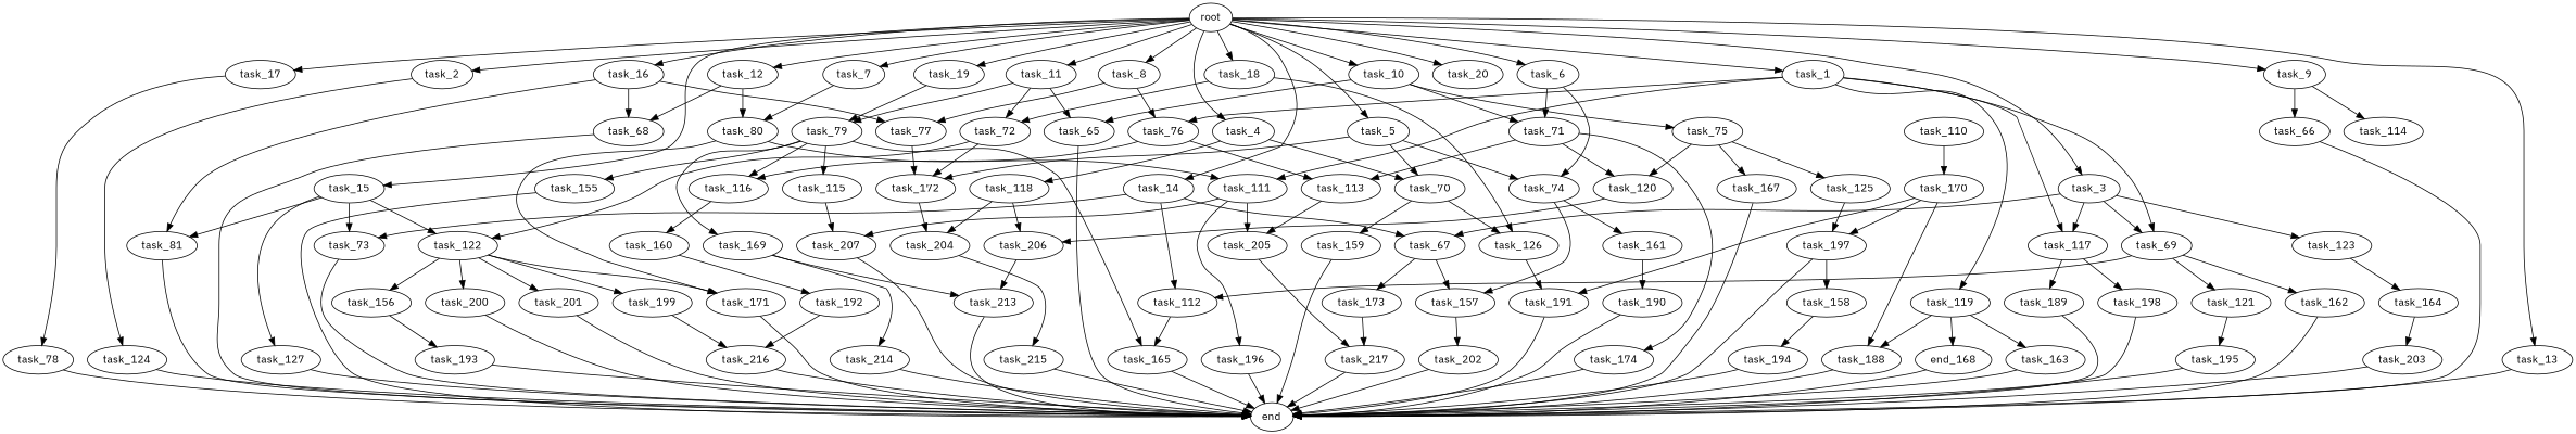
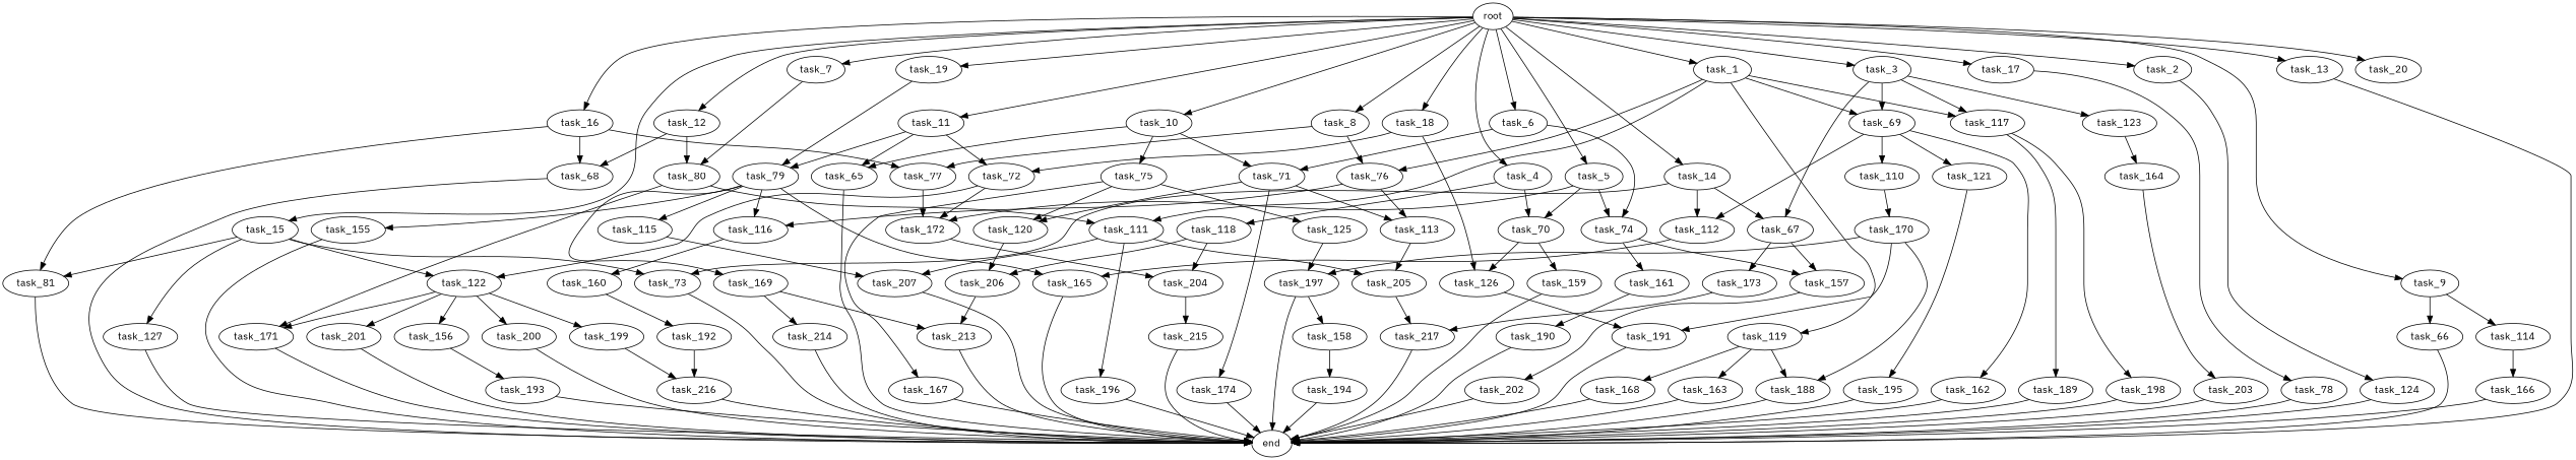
  digraph {
    fontname="IBM Plex Sans"
    node [fontname="IBM Plex Sans"]
    edge [fontname="IBM Plex Sans"]
    task_67
    task_157
    task_173
    task_202
    task_217
    task_193
    end
    task_12
    task_80
    task_68
    task_171
    task_111
    task_201
    task_5
    task_74
    task_70
    task_172
    task_119
-   task_168 [label=end_168]
+   task_168
    task_163
    task_188
    task_161
    task_126
    task_159
    task_196
    task_164
    task_203
    task_17
    task_78
    task_2
    task_124
    task_121
    task_195
    task_216
    task_190
+   task_166
    task_169
    task_214
    task_213
    task_207
    task_79
    task_155
    task_116
    task_165
    task_115
    task_160
    task_198
    task_77
    task_204
    task_11
    task_72
    task_65
    task_122
    task_71
    task_174
    task_120
    task_113
    task_206
    task_205
    task_167
    task_15
    task_73
    task_127
    task_81
    task_156
    task_199
    task_200
    task_117
    task_189
    root
    task_8
    task_18
    task_1
    task_3
    task_9
    task_4
    task_16
    task_19
    task_20
    task_6
    task_7
    task_13
    task_10
    task_14
    task_76
    task_69
    task_123
    task_114
    task_66
    task_118
    task_75
    task_112
    task_162
    task_110
    task_170
    task_191
    task_215
    task_194
    task_158
    task_192
    task_125
    task_197
    task_67 -> task_157
    task_67 -> task_173
    task_157 -> task_202
    task_173 -> task_217
    task_202 -> end
    task_217 -> end
    task_193 -> end
    task_12 -> task_80
    task_12 -> task_68
    task_80 -> task_171
    task_80 -> task_111
    task_68 -> end
    task_171 -> end
    task_111 -> task_196
    task_111 -> task_207
    task_111 -> task_205
    task_201 -> end
    task_5 -> task_74
    task_5 -> task_70
    task_5 -> task_172
    task_74 -> task_157
    task_74 -> task_161
    task_70 -> task_126
    task_70 -> task_159
    task_172 -> task_204
    task_119 -> task_168
    task_119 -> task_163
    task_119 -> task_188
    task_168 -> end
    task_163 -> end
    task_188 -> end
    task_161 -> task_190
    task_126 -> task_191
    task_159 -> end
    task_196 -> end
    task_164 -> task_203
    task_203 -> end
    task_17 -> task_78
    task_78 -> end
    task_2 -> task_124
    task_124 -> end
    task_121 -> task_195
    task_195 -> end
    task_216 -> end
    task_190 -> end
+   task_166 -> end
    task_169 -> task_214
    task_169 -> task_213
    task_214 -> end
    task_213 -> end
    task_207 -> end
    task_79 -> task_169
    task_79 -> task_155
    task_79 -> task_116
    task_79 -> task_165
    task_79 -> task_115
    task_155 -> end
    task_116 -> task_160
    task_165 -> end
    task_115 -> task_207
    task_160 -> task_192
    task_198 -> end
    task_77 -> task_172
    task_204 -> task_215
    task_11 -> task_79
    task_11 -> task_72
    task_11 -> task_65
    task_72 -> task_172
    task_72 -> task_122
    task_65 -> end
    task_122 -> task_171
    task_122 -> task_201
    task_122 -> task_156
    task_122 -> task_199
    task_122 -> task_200
    task_71 -> task_174
    task_71 -> task_120
    task_71 -> task_113
    task_174 -> end
    task_120 -> task_206
    task_113 -> task_205
    task_206 -> task_213
    task_205 -> task_217
    task_167 -> end
    task_15 -> task_122
    task_15 -> task_73
    task_15 -> task_127
    task_15 -> task_81
    task_73 -> end
    task_127 -> end
    task_81 -> end
    task_156 -> task_193
    task_199 -> task_216
    task_200 -> end
    task_117 -> task_198
    task_117 -> task_189
    task_189 -> end
    root -> task_12
    root -> task_5
    root -> task_17
    root -> task_2
    root -> task_11
    root -> task_15
    root -> task_8
    root -> task_18
    root -> task_1
    root -> task_3
    root -> task_9
    root -> task_4
    root -> task_16
    root -> task_19
    root -> task_20
    root -> task_6
    root -> task_7
    root -> task_13
    root -> task_10
    root -> task_14
    task_8 -> task_77
    task_8 -> task_76
    task_18 -> task_126
    task_18 -> task_72
    task_1 -> task_111
    task_1 -> task_119
    task_1 -> task_117
    task_1 -> task_76
    task_1 -> task_69
    task_3 -> task_67
    task_3 -> task_117
    task_3 -> task_69
    task_3 -> task_123
    task_9 -> task_114
    task_9 -> task_66
    task_4 -> task_70
    task_4 -> task_118
    task_16 -> task_68
    task_16 -> task_77
    task_16 -> task_81
    task_19 -> task_79
    task_6 -> task_74
    task_6 -> task_71
    task_7 -> task_80
    task_13 -> end
    task_10 -> task_65
    task_10 -> task_71
    task_10 -> task_75
    task_14 -> task_67
    task_14 -> task_73
    task_14 -> task_112
    task_76 -> task_116
    task_76 -> task_113
    task_69 -> task_121
    task_69 -> task_112
    task_69 -> task_162
+   task_69 -> task_110
    task_123 -> task_164
+   task_114 -> task_166
    task_66 -> end
    task_118 -> task_204
    task_118 -> task_206
    task_75 -> task_120
    task_75 -> task_167
    task_75 -> task_125
    task_112 -> task_165
    task_162 -> end
    task_110 -> task_170
    task_170 -> task_188
    task_170 -> task_191
    task_170 -> task_197
    task_191 -> end
    task_215 -> end
    task_194 -> end
    task_158 -> task_194
    task_192 -> task_216
    task_125 -> task_197
    task_197 -> end
    task_197 -> task_158
  }
